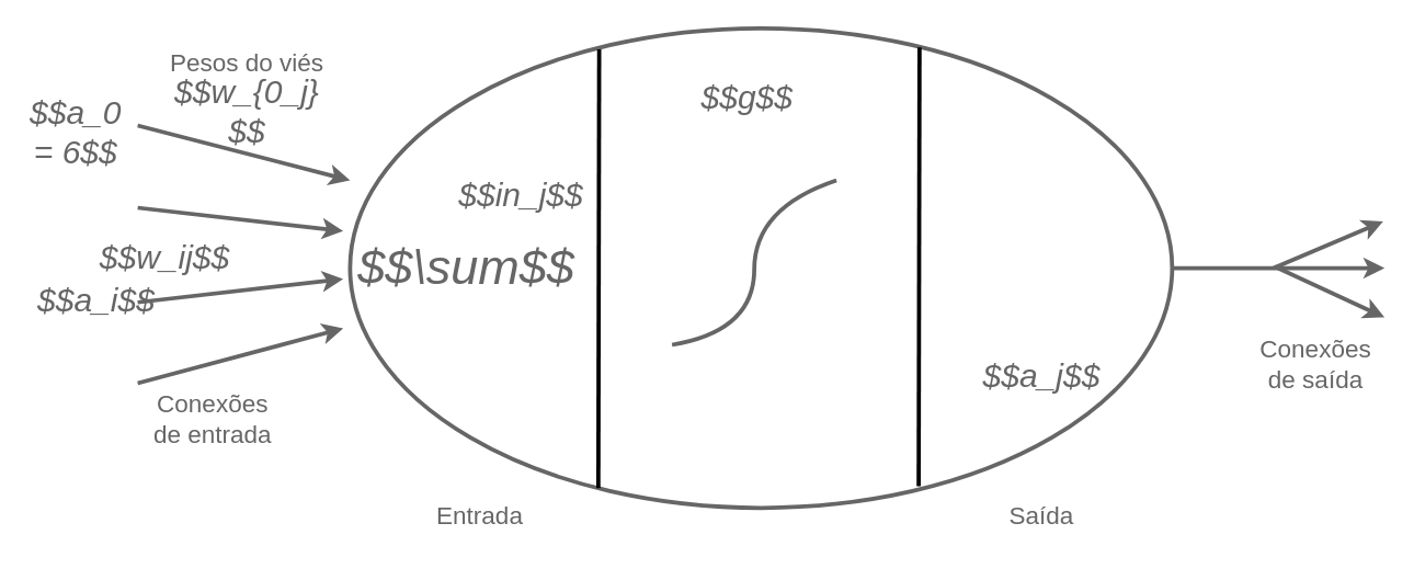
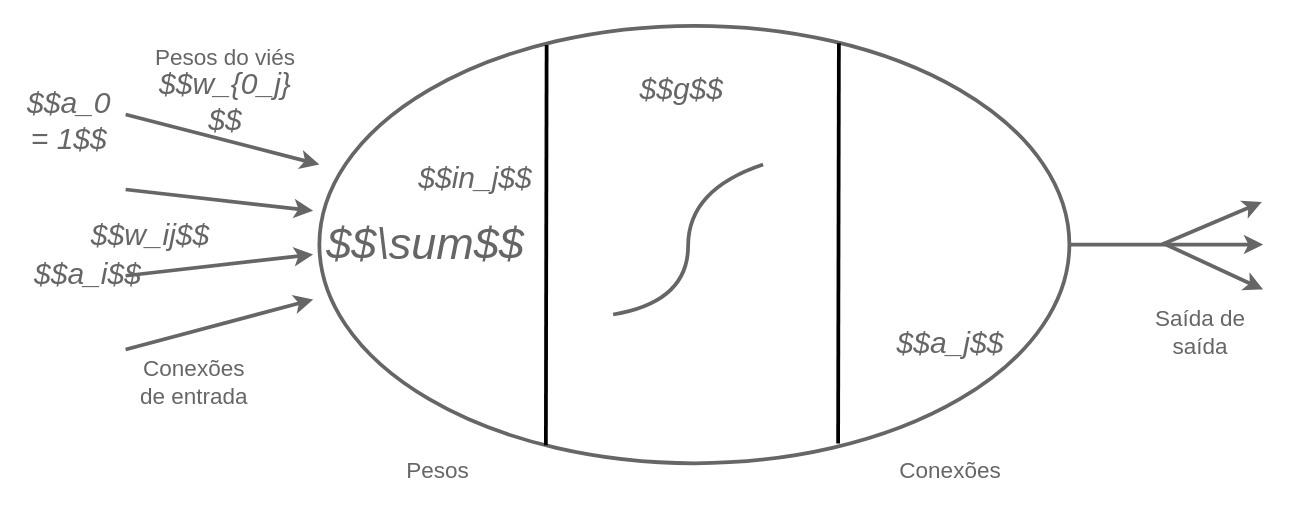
  <mxCell id="0" />
  <mxCell id="1" parent="0" />
  <mxCell id="2" style="edgeStyle=orthogonalEdgeStyle;rounded=0;orthogonalLoop=1;jettySize=auto;html=1;fontSize=36;fontColor=#666666;endArrow=none;endFill=0;strokeWidth=3;fillColor=#f5f5f5;strokeColor=#666666;" parent="1" source="3" edge="1"><mxGeometry relative="1" as="geometry"><mxPoint x="930" y="195" as="targetPoint" /></mxGeometry></mxCell>
  <mxCell id="3" value="" style="ellipse;whiteSpace=wrap;html=1;fontSize=36;strokeWidth=3;strokeColor=#666666;" parent="1" vertex="1"><mxGeometry x="255" y="20" width="600" height="350" as="geometry" /></mxCell>
  <mxCell id="4" value="" style="endArrow=none;html=1;rounded=0;fontSize=36;fontColor=#666666;strokeWidth=3;exitX=0.302;exitY=0.959;exitDx=0;exitDy=0;exitPerimeter=0;entryX=0.303;entryY=0.044;entryDx=0;entryDy=0;entryPerimeter=0;fontStyle=2" parent="1" source="3" target="3" edge="1"><mxGeometry width="50" height="50" relative="1" as="geometry"><mxPoint x="230" y="-39" as="sourcePoint" /><mxPoint x="280" y="-89" as="targetPoint" /></mxGeometry></mxCell>
  <mxCell id="5" value="" style="endArrow=none;html=1;rounded=0;fontSize=36;fontColor=#666666;strokeWidth=3;exitX=0.302;exitY=0.959;exitDx=0;exitDy=0;exitPerimeter=0;entryX=0.303;entryY=0.044;entryDx=0;entryDy=0;entryPerimeter=0;fontStyle=2" parent="1" edge="1"><mxGeometry width="50" height="50" relative="1" as="geometry"><mxPoint x="670" y="354.25" as="sourcePoint" /><mxPoint x="670.6" y="34" as="targetPoint" /></mxGeometry></mxCell>
  <mxCell id="6" value="" style="curved=1;endArrow=none;html=1;rounded=0;fontSize=36;fontColor=#666666;strokeWidth=3;endFill=0;fontStyle=2;fillColor=#f5f5f5;strokeColor=#666666;" parent="1" edge="1"><mxGeometry width="50" height="50" relative="1" as="geometry"><mxPoint x="490" y="251" as="sourcePoint" /><mxPoint x="610" y="131" as="targetPoint" /><Array as="points"><mxPoint x="550" y="241" /><mxPoint x="550" y="151" /></Array></mxGeometry></mxCell>
  <mxCell id="7" value="$$g$$" style="text;html=1;strokeColor=none;fillColor=none;align=center;verticalAlign=middle;whiteSpace=wrap;rounded=0;fontSize=24;fontColor=#666666;fontStyle=2" parent="1" vertex="1"><mxGeometry x="515" y="56" width="60" height="30" as="geometry" /></mxCell>
  <mxCell id="8" value="" style="endArrow=classic;html=1;rounded=0;fontSize=36;fontColor=#666666;strokeWidth=3;fillColor=#f5f5f5;strokeColor=#666666;" parent="1" edge="1"><mxGeometry width="50" height="50" relative="1" as="geometry"><mxPoint x="929" y="195" as="sourcePoint" /><mxPoint x="1009" y="161" as="targetPoint" /></mxGeometry></mxCell>
  <mxCell id="9" value="" style="endArrow=classic;html=1;rounded=0;fontSize=36;fontColor=#666666;strokeWidth=3;fillColor=#f5f5f5;strokeColor=#666666;" parent="1" edge="1"><mxGeometry width="50" height="50" relative="1" as="geometry"><mxPoint x="930" y="195" as="sourcePoint" /><mxPoint x="1010" y="195" as="targetPoint" /></mxGeometry></mxCell>
  <mxCell id="10" value="" style="endArrow=classic;html=1;rounded=0;fontSize=36;fontColor=#666666;strokeWidth=3;fillColor=#f5f5f5;strokeColor=#666666;" parent="1" edge="1"><mxGeometry width="50" height="50" relative="1" as="geometry"><mxPoint x="930" y="194" as="sourcePoint" /><mxPoint x="1010" y="231" as="targetPoint" /></mxGeometry></mxCell>
- <mxCell id="11" value="Conexões de saída" style="text;html=1;strokeColor=none;fillColor=none;align=center;verticalAlign=middle;whiteSpace=wrap;rounded=0;fontSize=18;fontColor=#666666;" parent="1" vertex="1"><mxGeometry x="910" y="241" width="100" height="50" as="geometry" /></mxCell>
+ <mxCell id="11" value="Saída de saída" style="text;html=1;strokeColor=none;fillColor=none;align=center;verticalAlign=middle;whiteSpace=wrap;rounded=0;fontSize=18;fontColor=#666666;" parent="1" vertex="1"><mxGeometry x="910" y="241" width="100" height="50" as="geometry" /></mxCell>
  <mxCell id="12" value="$$a_j$$" style="text;html=1;strokeColor=none;fillColor=none;align=center;verticalAlign=middle;whiteSpace=wrap;rounded=0;fontSize=24;fontColor=#666666;fontStyle=2" parent="1" vertex="1"><mxGeometry x="740" y="248" width="40" height="52" as="geometry" /></mxCell>
  <mxCell id="13" value="$$\sum$$" style="text;html=1;strokeColor=none;fillColor=none;align=center;verticalAlign=middle;whiteSpace=wrap;rounded=0;fontSize=36;fontColor=#666666;fontStyle=2" parent="1" vertex="1"><mxGeometry x="300" y="149" width="80" height="90" as="geometry" /></mxCell>
  <mxCell id="14" value="$$in_j$$" style="text;html=1;strokeColor=none;fillColor=none;align=center;verticalAlign=middle;whiteSpace=wrap;rounded=0;fontSize=24;fontColor=#666666;fontStyle=2" parent="1" vertex="1"><mxGeometry x="360" y="116" width="40" height="52" as="geometry" /></mxCell>
- <mxCell id="15" value="Saída" style="text;html=1;strokeColor=none;fillColor=none;align=center;verticalAlign=middle;whiteSpace=wrap;rounded=0;fontSize=18;fontColor=#666666;" parent="1" vertex="1"><mxGeometry x="710" y="351" width="100" height="50" as="geometry" /></mxCell>
- <mxCell id="16" value="Entrada" style="text;html=1;strokeColor=none;fillColor=none;align=center;verticalAlign=middle;whiteSpace=wrap;rounded=0;fontSize=18;fontColor=#666666;" parent="1" vertex="1"><mxGeometry x="300" y="351" width="100" height="50" as="geometry" /></mxCell>
+ <mxCell id="15" value="Conexões" style="text;html=1;strokeColor=none;fillColor=none;align=center;verticalAlign=middle;whiteSpace=wrap;rounded=0;fontSize=18;fontColor=#666666;" parent="1" vertex="1"><mxGeometry x="710" y="351" width="100" height="50" as="geometry" /></mxCell>
+ <mxCell id="16" value="Pesos" style="text;html=1;strokeColor=none;fillColor=none;align=center;verticalAlign=middle;whiteSpace=wrap;rounded=0;fontSize=18;fontColor=#666666;" parent="1" vertex="1"><mxGeometry x="300" y="351" width="100" height="50" as="geometry" /></mxCell>
  <mxCell id="17" value="" style="endArrow=classic;html=1;rounded=0;fontSize=18;fontColor=#666666;strokeWidth=3;fillColor=#f5f5f5;strokeColor=#666666;" parent="1" edge="1"><mxGeometry width="50" height="50" relative="1" as="geometry"><mxPoint x="100" y="279" as="sourcePoint" /><mxPoint x="250" y="239" as="targetPoint" /></mxGeometry></mxCell>
  <mxCell id="18" value="" style="endArrow=classic;html=1;rounded=0;fontSize=18;fontColor=#666666;strokeWidth=3;fillColor=#f5f5f5;strokeColor=#666666;" parent="1" edge="1"><mxGeometry width="50" height="50" relative="1" as="geometry"><mxPoint x="100" y="220" as="sourcePoint" /><mxPoint x="250" y="203" as="targetPoint" /></mxGeometry></mxCell>
  <mxCell id="19" value="" style="endArrow=classic;html=1;rounded=0;fontSize=18;fontColor=#666666;strokeWidth=3;fillColor=#f5f5f5;strokeColor=#666666;" parent="1" edge="1"><mxGeometry width="50" height="50" relative="1" as="geometry"><mxPoint x="100" y="151" as="sourcePoint" /><mxPoint x="250" y="168" as="targetPoint" /></mxGeometry></mxCell>
  <mxCell id="20" value="" style="endArrow=classic;html=1;rounded=0;fontSize=18;fontColor=#666666;strokeWidth=3;fillColor=#f5f5f5;strokeColor=#666666;" parent="1" edge="1"><mxGeometry width="50" height="50" relative="1" as="geometry"><mxPoint x="100" y="91" as="sourcePoint" /><mxPoint x="255" y="131" as="targetPoint" /></mxGeometry></mxCell>
  <mxCell id="21" value="Pesos do viés" style="text;html=1;strokeColor=none;fillColor=none;align=center;verticalAlign=middle;whiteSpace=wrap;rounded=0;fontSize=18;fontColor=#666666;" parent="1" vertex="1"><mxGeometry x="120" y="31" width="120" height="30" as="geometry" /></mxCell>
- <mxCell id="22" value="$$a_0 = 6$$" style="text;html=1;strokeColor=none;fillColor=none;align=center;verticalAlign=middle;whiteSpace=wrap;rounded=0;fontSize=24;fontColor=#666666;fontStyle=2" parent="1" vertex="1"><mxGeometry x="20" y="76" width="70" height="40" as="geometry" /></mxCell>
+ <mxCell id="22" value="$$a_0 = 1$$" style="text;html=1;strokeColor=none;fillColor=none;align=center;verticalAlign=middle;whiteSpace=wrap;rounded=0;fontSize=24;fontColor=#666666;fontStyle=2" parent="1" vertex="1"><mxGeometry x="20" y="76" width="70" height="40" as="geometry" /></mxCell>
  <mxCell id="23" value="$$a_i$$" style="text;html=1;strokeColor=none;fillColor=none;align=center;verticalAlign=middle;whiteSpace=wrap;rounded=0;fontSize=24;fontColor=#666666;fontStyle=2" parent="1" vertex="1"><mxGeometry x="50" y="199" width="40" height="40" as="geometry" /></mxCell>
  <mxCell id="24" value="$$w_ij$$" style="text;html=1;strokeColor=none;fillColor=none;align=center;verticalAlign=middle;whiteSpace=wrap;rounded=0;fontSize=24;fontColor=#666666;fontStyle=2" parent="1" vertex="1"><mxGeometry x="100" y="168" width="40" height="40" as="geometry" /></mxCell>
  <mxCell id="25" value="$$w_{0_j} $$" style="text;html=1;strokeColor=none;fillColor=none;align=center;verticalAlign=middle;whiteSpace=wrap;rounded=0;fontSize=24;fontColor=#666666;fontStyle=2" parent="1" vertex="1"><mxGeometry x="160" y="61" width="40" height="40" as="geometry" /></mxCell>
  <mxCell id="26" value="Conexões de entrada" style="text;html=1;strokeColor=none;fillColor=none;align=center;verticalAlign=middle;whiteSpace=wrap;rounded=0;fontSize=18;fontColor=#666666;" parent="1" vertex="1"><mxGeometry x="105" y="281" width="100" height="50" as="geometry" /></mxCell>
